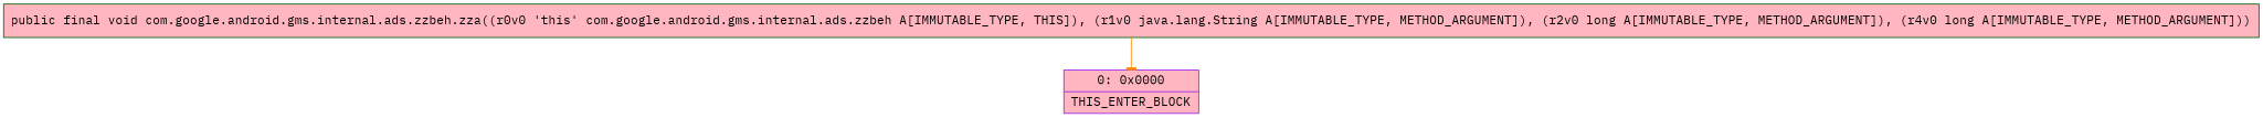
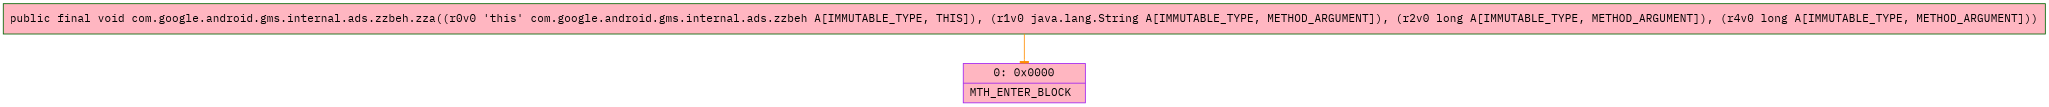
  digraph {
    fontname="IBM Plex Mono"
    node [shape=record style=filled fillcolor=lightpink fontname="IBM Plex Mono"]
-   n1 [color=purple label="{0\:\ 0x0000|THIS_ENTER_BLOCK\l}"]
+   n1 [color=purple label="{0\:\ 0x0000|MTH_ENTER_BLOCK\l}"]
    n2 [label="{public final void com.google.android.gms.internal.ads.zzbeh.zza((r0v0 'this' com.google.android.gms.internal.ads.zzbeh A[IMMUTABLE_TYPE, THIS]), (r1v0 java.lang.String A[IMMUTABLE_TYPE, METHOD_ARGUMENT]), (r2v0 long A[IMMUTABLE_TYPE, METHOD_ARGUMENT]), (r4v0 long A[IMMUTABLE_TYPE, METHOD_ARGUMENT])) }" color=darkgreen]
    subgraph cluster_1 {
      label="R(0)"
    }
    n2 -> n1 [color=darkorange arrowhead=tee fontname="IBM Plex Mono"]
  }
